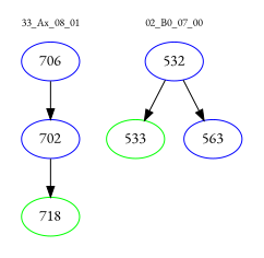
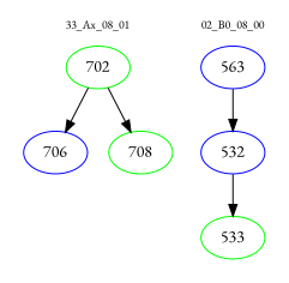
  digraph {
    fontname="EB Garamond"
    node [color=green fontname="EB Garamond"]
    edge [color=black fontname="EB Garamond"]
-   n1 [color=blue label=702]
+   n1 [label=702]
    n2 [color=blue label=706]
-   n3 [label=718]
+   n3 [label=708]
    n4 [color=blue label=532]
    n5 [label=533]
    n6 [color=blue label=563]
    subgraph cluster_1 {
      color=white
      fontsize=10
      label="33_Ax_08_01"
      n1
      n2
      n3
    }
    subgraph cluster_2 {
      color=white
      fontsize=10
-     label="02_B0_07_00"
+     label="02_B0_08_00"
      n4
      n5
      n6
    }
-   n2 -> n1
+   n1 -> n2
    n1 -> n3
    n4 -> n5
-   n4 -> n6
+   n6 -> n4
  }
